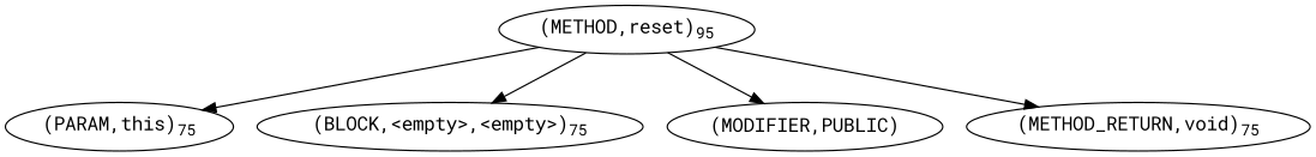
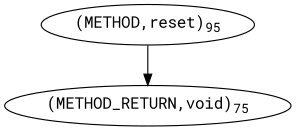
  digraph {
    fontname="Roboto Mono"
    node [fontname="Roboto Mono"]
    edge [fontname="Roboto Mono"]
    n1 [label=<(METHOD,reset)<SUB>95</SUB>>]
-   n2 [label=<(PARAM,this)<SUB>75</SUB>>]
-   n3 [label=<(BLOCK,&lt;empty&gt;,&lt;empty&gt;)<SUB>75</SUB>>]
-   n4 [label=<(MODIFIER,PUBLIC)>]
    n5 [label=<(METHOD_RETURN,void)<SUB>75</SUB>>]
-   n1 -> n2
-   n1 -> n3
-   n1 -> n4
    n1 -> n5
  }
